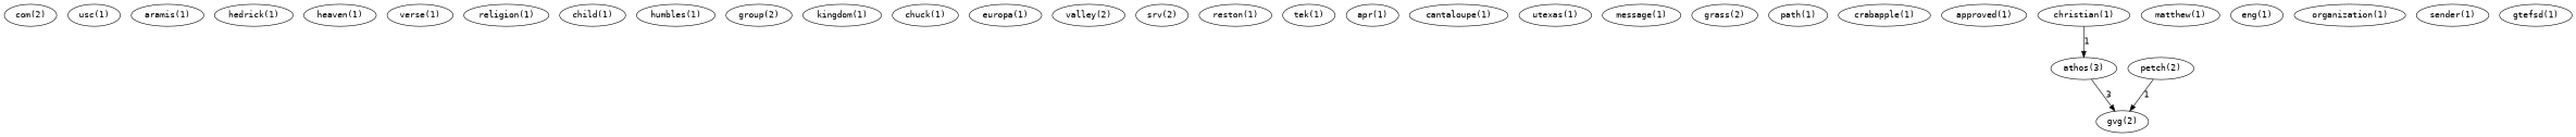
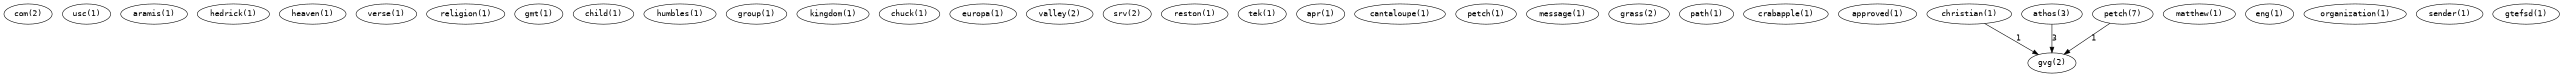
  digraph {
    fontname="DejaVu Sans Mono"
    node [fontname="DejaVu Sans Mono"]
    edge [fontname="DejaVu Sans Mono"]
    n1 [label="com(2)"]
    n2 [label="usc(1)"]
    n3 [label="aramis(1)"]
    n4 [label="hedrick(1)"]
    n5 [label="heaven(1)"]
    n6 [label="verse(1)"]
    n7 [label="religion(1)"]
+   n8 [label="gmt(1)"]
    n9 [label="child(1)"]
    n10 [label="humbles(1)"]
-   n11 [label="group(2)"]
+   n11 [label="group(1)"]
    n12 [label="kingdom(1)"]
    n13 [label="chuck(1)"]
    n14 [label="europa(1)"]
    n15 [label="valley(2)"]
    n16 [label="srv(2)"]
    n17 [label="reston(1)"]
    n18 [label="tek(1)"]
    n19 [label="apr(1)"]
    n20 [label="cantaloupe(1)"]
-   n21 [label="utexas(1)"]
+   n21 [label="petch(1)"]
    n22 [label="message(1)"]
    n23 [label="grass(2)"]
    n24 [label="path(1)"]
    n25 [label="crabapple(1)"]
    n26 [label="approved(1)"]
    n27 [label="christian(1)"]
    n28 [label="gvg(2)"]
    n29 [label="matthew(1)"]
    n30 [label="eng(1)"]
    n31 [label="organization(1)"]
    n32 [label="sender(1)"]
    n33 [label="athos(3)"]
    n34 [label="gtefsd(1)"]
-   n35 [label="petch(2)"]
-   n27 -> n33 [label=1]
+   n35 [label="petch(7)"]
+   n27 -> n28 [label=1]
    n33 -> n28 [label=3]
    n35 -> n28 [label=1]
  }
